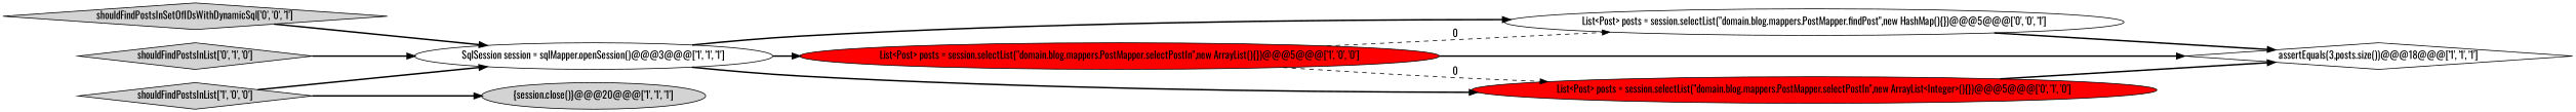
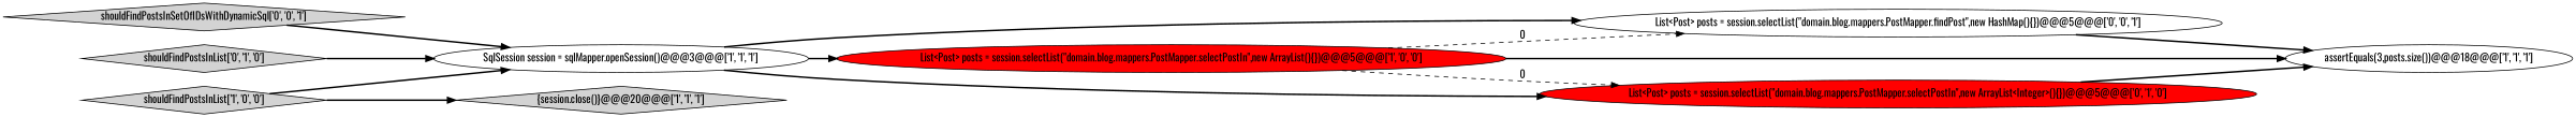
  digraph {
    fontname=Oswald
    rankdir=LR
    node [fillcolor=lightgray fontname=Oswald shape=ellipse style=filled]
    edge [fontname=Oswald style=bold]
    n1 [label="shouldFindPostsInList['0', '1', '0']" shape=diamond]
    n2 [fillcolor=white label="SqlSession session = sqlMapper.openSession()@@@3@@@['1', '1', '1']"]
    n3 [fillcolor=white label="List<Post> posts = session.selectList(\"domain.blog.mappers.PostMapper.findPost\",new HashMap(){})@@@5@@@['0', '0', '1']"]
    n4 [fillcolor=red label="List<Post> posts = session.selectList(\"domain.blog.mappers.PostMapper.selectPostIn\",new ArrayList(){})@@@5@@@['1', '0', '0']"]
    n5 [fillcolor=red label="List<Post> posts = session.selectList(\"domain.blog.mappers.PostMapper.selectPostIn\",new ArrayList<Integer>(){})@@@5@@@['0', '1', '0']"]
-   n6 [fillcolor=white label="assertEquals(3,posts.size())@@@18@@@['1', '1', '1']" shape=diamond]
-   n7 [label="{session.close()}@@@20@@@['1', '1', '1']"]
+   n6 [fillcolor=white label="assertEquals(3,posts.size())@@@18@@@['1', '1', '1']"]
+   n7 [label="{session.close()}@@@20@@@['1', '1', '1']" shape=diamond]
    n8 [label="shouldFindPostsInList['1', '0', '0']" shape=diamond]
    n9 [label="shouldFindPostsInSetOfIDsWithDynamicSql['0', '0', '1']" shape=diamond]
    n1 -> n2
    n2 -> n3
    n2 -> n4
    n2 -> n5
    n3 -> n6
    n4 -> n3 [label=0 style=dashed]
    n4 -> n5 [label=0 style=dashed]
    n4 -> n6
    n5 -> n6
    n8 -> n2
    n8 -> n7
    n9 -> n2
  }
